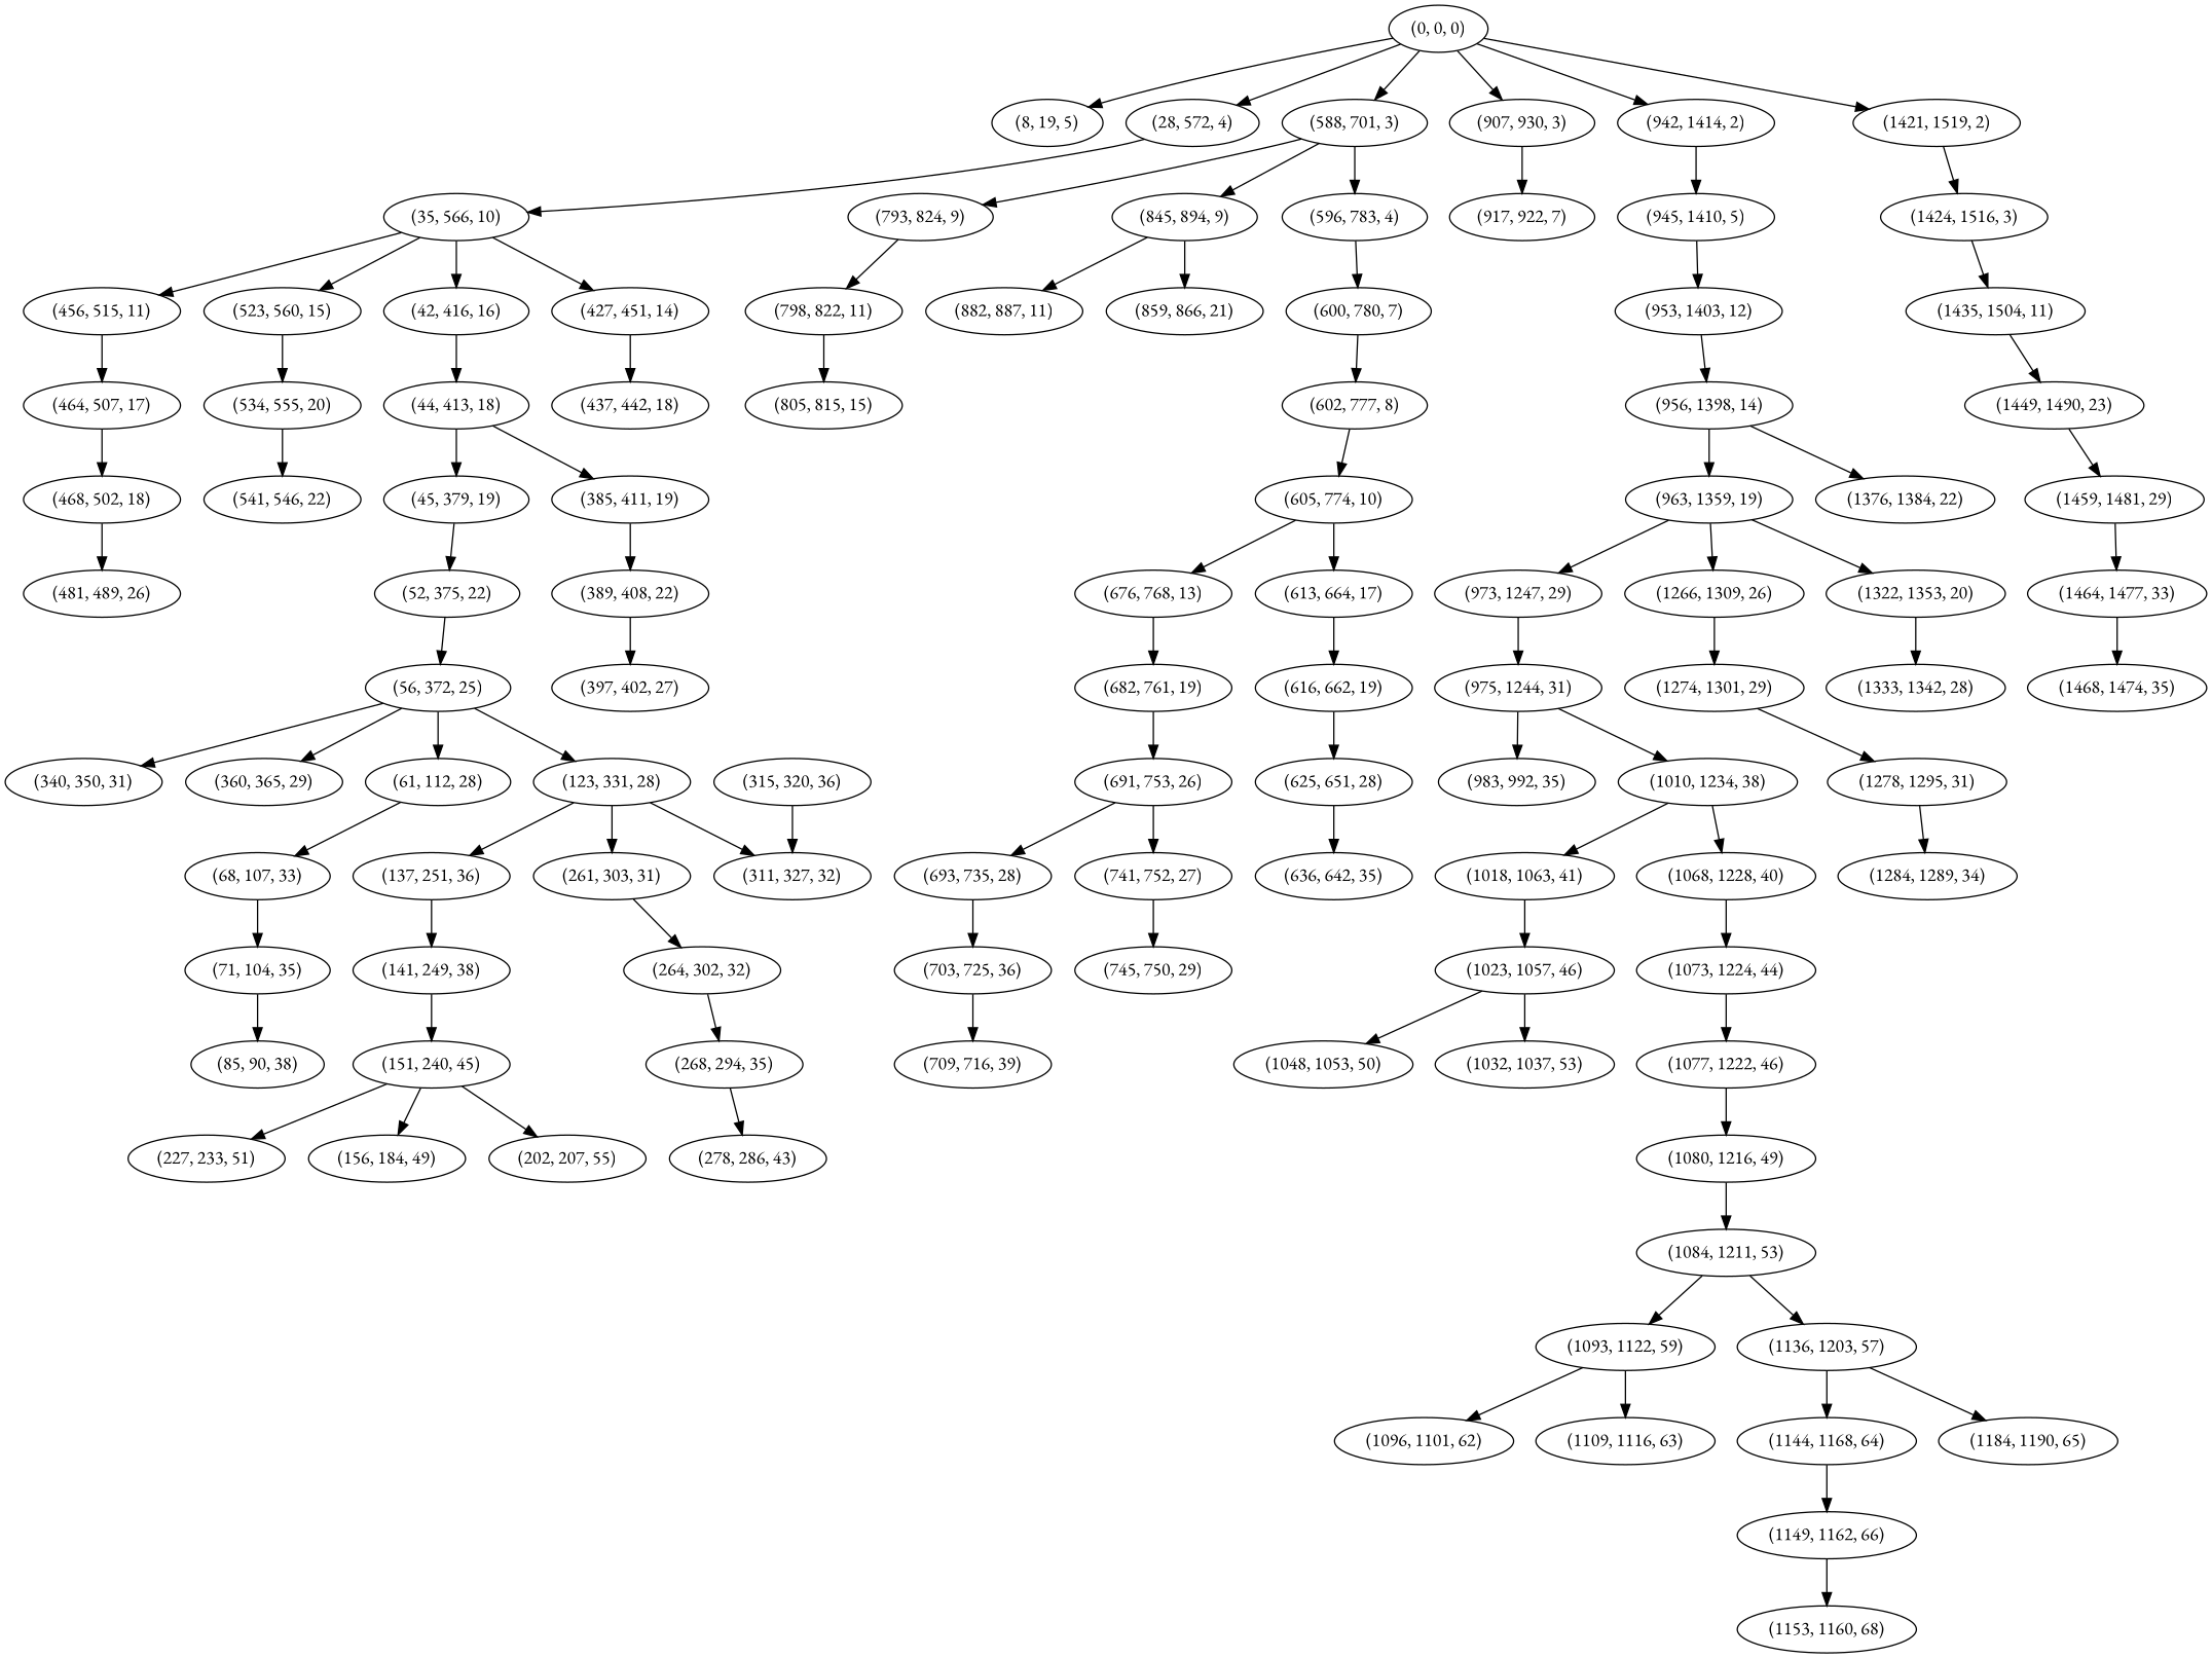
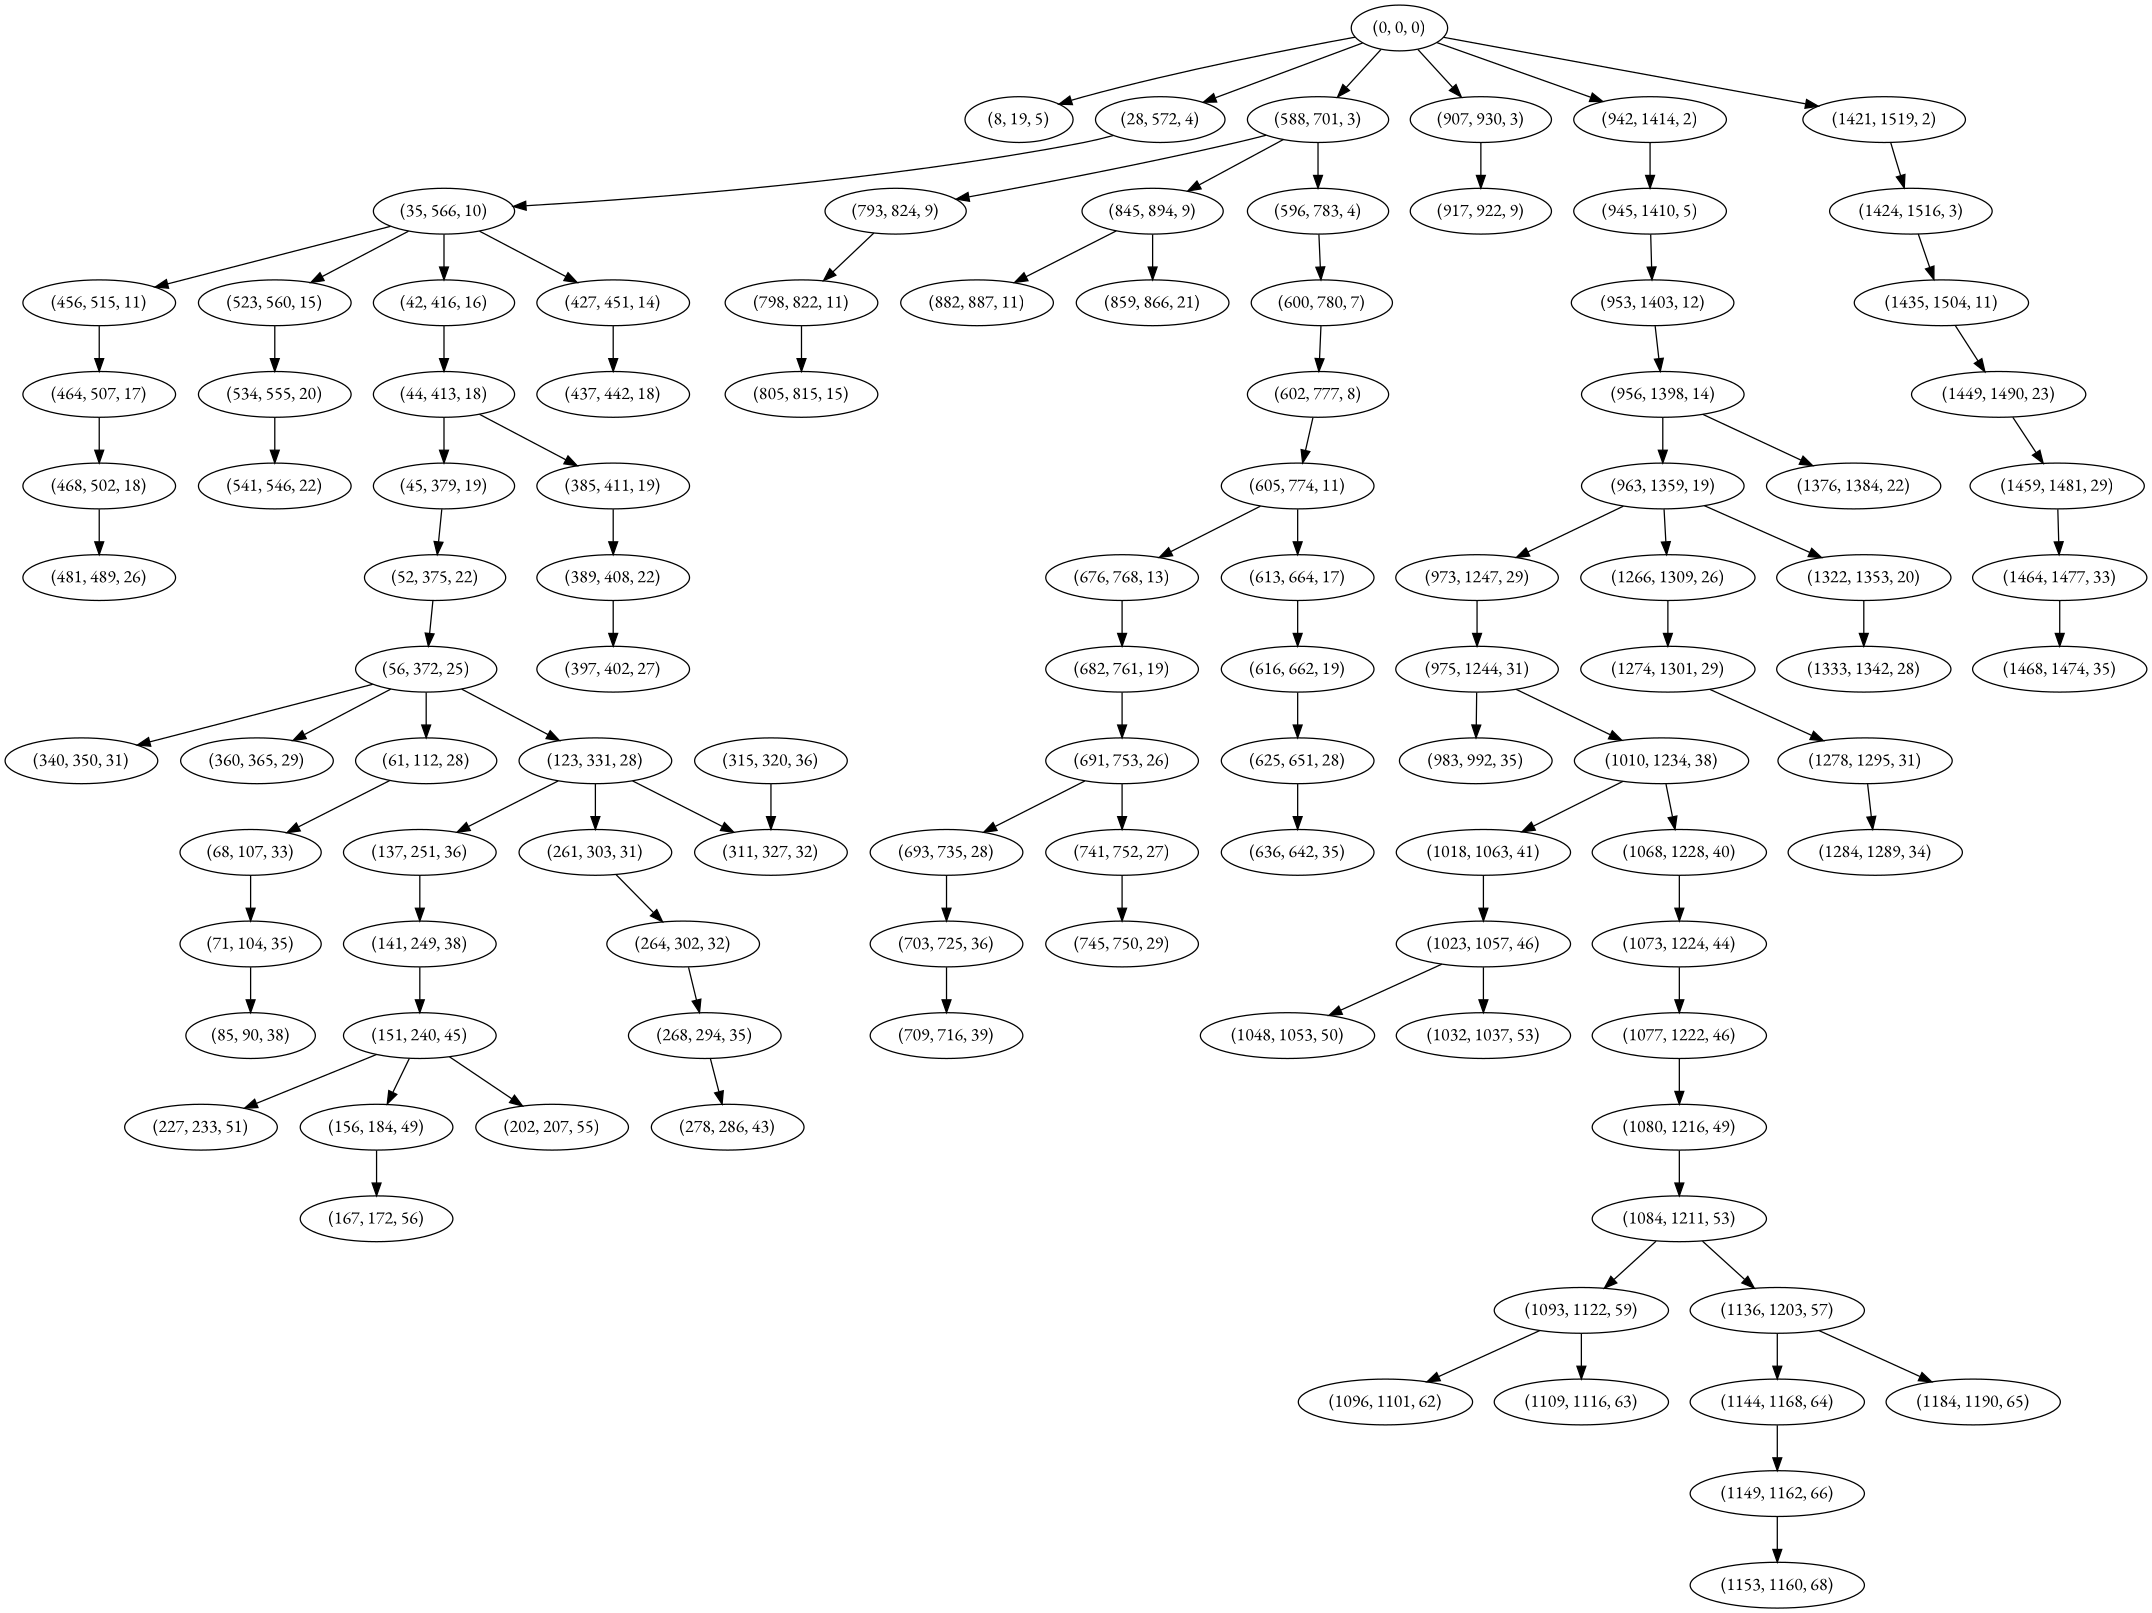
  digraph {
    fontname="EB Garamond"
    node [fontname="EB Garamond"]
    edge [fontname="EB Garamond"]
    "(0, 0, 0)"
    "(8, 19, 5)"
    "(28, 572, 4)"
    n4 [label="(588, 701, 3)"]
    "(907, 930, 3)"
    "(942, 1414, 2)"
    "(1421, 1519, 2)"
    "(35, 566, 10)"
    "(596, 783, 4)"
    "(793, 824, 9)"
    "(845, 894, 9)"
-   "(917, 922, 7)"
+   "(917, 922, 7)" [label="(917, 922, 9)"]
    "(945, 1410, 5)"
    "(1424, 1516, 3)"
    "(42, 416, 16)"
    "(427, 451, 14)"
    "(456, 515, 11)"
    "(523, 560, 15)"
    "(44, 413, 18)"
    "(437, 442, 18)"
    "(464, 507, 17)"
    "(534, 555, 20)"
    "(45, 379, 19)"
    "(385, 411, 19)"
    "(52, 375, 22)"
    "(389, 408, 22)"
    "(56, 372, 25)"
    "(61, 112, 28)"
    "(123, 331, 28)"
    "(340, 350, 31)"
    "(360, 365, 29)"
    "(68, 107, 33)"
    "(137, 251, 36)"
    "(261, 303, 31)"
    "(311, 327, 32)"
    "(71, 104, 35)"
    "(85, 90, 38)"
    "(141, 249, 38)"
    "(264, 302, 32)"
    "(151, 240, 45)"
    "(156, 184, 49)"
    "(202, 207, 55)"
    "(227, 233, 51)"
+   "(167, 172, 56)"
    "(268, 294, 35)"
    "(278, 286, 43)"
    "(315, 320, 36)"
    "(397, 402, 27)"
    "(468, 502, 18)"
    "(481, 489, 26)"
    "(541, 546, 22)"
    "(600, 780, 7)"
    "(798, 822, 11)"
    "(859, 866, 21)"
    "(882, 887, 11)"
    "(602, 777, 8)"
-   "(605, 774, 10)"
+   "(605, 774, 10)" [label="(605, 774, 11)"]
    "(613, 664, 17)"
    "(676, 768, 13)"
    "(616, 662, 19)"
    "(682, 761, 19)"
    "(625, 651, 28)"
    "(636, 642, 35)"
    "(691, 753, 26)"
    "(693, 735, 28)"
    "(741, 752, 27)"
    "(703, 725, 36)"
    "(745, 750, 29)"
    "(709, 716, 39)"
    "(805, 815, 15)"
    "(953, 1403, 12)"
    "(956, 1398, 14)"
    "(963, 1359, 19)"
    "(1376, 1384, 22)"
    "(973, 1247, 29)"
    "(1266, 1309, 26)"
    "(1322, 1353, 20)"
    "(975, 1244, 31)"
    "(1274, 1301, 29)"
    "(1333, 1342, 28)"
    "(983, 992, 35)"
    "(1010, 1234, 38)"
    "(1018, 1063, 41)"
    "(1068, 1228, 40)"
    "(1023, 1057, 46)"
    "(1073, 1224, 44)"
    "(1032, 1037, 53)"
    "(1048, 1053, 50)"
    "(1077, 1222, 46)"
    "(1080, 1216, 49)"
    "(1084, 1211, 53)"
    "(1093, 1122, 59)"
    "(1136, 1203, 57)"
    "(1096, 1101, 62)"
    "(1109, 1116, 63)"
    "(1144, 1168, 64)"
    "(1184, 1190, 65)"
    "(1149, 1162, 66)"
    "(1153, 1160, 68)"
    "(1278, 1295, 31)"
    "(1284, 1289, 34)"
    "(1435, 1504, 11)"
    "(1449, 1490, 23)"
    "(1459, 1481, 29)"
    "(1464, 1477, 33)"
    "(1468, 1474, 35)"
    "(0, 0, 0)" -> "(8, 19, 5)"
    "(0, 0, 0)" -> "(28, 572, 4)"
    "(0, 0, 0)" -> n4
    "(0, 0, 0)" -> "(907, 930, 3)"
    "(0, 0, 0)" -> "(942, 1414, 2)"
    "(0, 0, 0)" -> "(1421, 1519, 2)"
    "(28, 572, 4)" -> "(35, 566, 10)"
    n4 -> "(596, 783, 4)"
    n4 -> "(793, 824, 9)"
    n4 -> "(845, 894, 9)"
    "(907, 930, 3)" -> "(917, 922, 7)"
    "(942, 1414, 2)" -> "(945, 1410, 5)"
    "(1421, 1519, 2)" -> "(1424, 1516, 3)"
    "(35, 566, 10)" -> "(42, 416, 16)"
    "(35, 566, 10)" -> "(427, 451, 14)"
    "(35, 566, 10)" -> "(456, 515, 11)"
    "(35, 566, 10)" -> "(523, 560, 15)"
    "(596, 783, 4)" -> "(600, 780, 7)"
    "(793, 824, 9)" -> "(798, 822, 11)"
    "(845, 894, 9)" -> "(859, 866, 21)"
    "(845, 894, 9)" -> "(882, 887, 11)"
    "(945, 1410, 5)" -> "(953, 1403, 12)"
    "(1424, 1516, 3)" -> "(1435, 1504, 11)"
    "(42, 416, 16)" -> "(44, 413, 18)"
    "(427, 451, 14)" -> "(437, 442, 18)"
    "(456, 515, 11)" -> "(464, 507, 17)"
    "(523, 560, 15)" -> "(534, 555, 20)"
    "(44, 413, 18)" -> "(45, 379, 19)"
    "(44, 413, 18)" -> "(385, 411, 19)"
    "(464, 507, 17)" -> "(468, 502, 18)"
    "(534, 555, 20)" -> "(541, 546, 22)"
    "(45, 379, 19)" -> "(52, 375, 22)"
    "(385, 411, 19)" -> "(389, 408, 22)"
    "(52, 375, 22)" -> "(56, 372, 25)"
    "(389, 408, 22)" -> "(397, 402, 27)"
    "(56, 372, 25)" -> "(61, 112, 28)"
    "(56, 372, 25)" -> "(123, 331, 28)"
    "(56, 372, 25)" -> "(340, 350, 31)"
    "(56, 372, 25)" -> "(360, 365, 29)"
    "(61, 112, 28)" -> "(68, 107, 33)"
    "(123, 331, 28)" -> "(137, 251, 36)"
    "(123, 331, 28)" -> "(261, 303, 31)"
    "(123, 331, 28)" -> "(311, 327, 32)"
    "(68, 107, 33)" -> "(71, 104, 35)"
    "(137, 251, 36)" -> "(141, 249, 38)"
    "(261, 303, 31)" -> "(264, 302, 32)"
    "(71, 104, 35)" -> "(85, 90, 38)"
    "(141, 249, 38)" -> "(151, 240, 45)"
    "(264, 302, 32)" -> "(268, 294, 35)"
    "(151, 240, 45)" -> "(156, 184, 49)"
    "(151, 240, 45)" -> "(202, 207, 55)"
    "(151, 240, 45)" -> "(227, 233, 51)"
+   "(156, 184, 49)" -> "(167, 172, 56)"
    "(268, 294, 35)" -> "(278, 286, 43)"
    "(315, 320, 36)" -> "(311, 327, 32)"
    "(468, 502, 18)" -> "(481, 489, 26)"
    "(600, 780, 7)" -> "(602, 777, 8)"
    "(798, 822, 11)" -> "(805, 815, 15)"
    "(602, 777, 8)" -> "(605, 774, 10)"
    "(605, 774, 10)" -> "(613, 664, 17)"
    "(605, 774, 10)" -> "(676, 768, 13)"
    "(613, 664, 17)" -> "(616, 662, 19)"
    "(676, 768, 13)" -> "(682, 761, 19)"
    "(616, 662, 19)" -> "(625, 651, 28)"
    "(682, 761, 19)" -> "(691, 753, 26)"
    "(625, 651, 28)" -> "(636, 642, 35)"
    "(691, 753, 26)" -> "(693, 735, 28)"
    "(691, 753, 26)" -> "(741, 752, 27)"
    "(693, 735, 28)" -> "(703, 725, 36)"
    "(741, 752, 27)" -> "(745, 750, 29)"
    "(703, 725, 36)" -> "(709, 716, 39)"
    "(953, 1403, 12)" -> "(956, 1398, 14)"
    "(956, 1398, 14)" -> "(963, 1359, 19)"
    "(956, 1398, 14)" -> "(1376, 1384, 22)"
    "(963, 1359, 19)" -> "(973, 1247, 29)"
    "(963, 1359, 19)" -> "(1266, 1309, 26)"
    "(963, 1359, 19)" -> "(1322, 1353, 20)"
    "(973, 1247, 29)" -> "(975, 1244, 31)"
    "(1266, 1309, 26)" -> "(1274, 1301, 29)"
    "(1322, 1353, 20)" -> "(1333, 1342, 28)"
    "(975, 1244, 31)" -> "(983, 992, 35)"
    "(975, 1244, 31)" -> "(1010, 1234, 38)"
    "(1274, 1301, 29)" -> "(1278, 1295, 31)"
    "(1010, 1234, 38)" -> "(1018, 1063, 41)"
    "(1010, 1234, 38)" -> "(1068, 1228, 40)"
    "(1018, 1063, 41)" -> "(1023, 1057, 46)"
    "(1068, 1228, 40)" -> "(1073, 1224, 44)"
    "(1023, 1057, 46)" -> "(1032, 1037, 53)"
    "(1023, 1057, 46)" -> "(1048, 1053, 50)"
    "(1073, 1224, 44)" -> "(1077, 1222, 46)"
    "(1077, 1222, 46)" -> "(1080, 1216, 49)"
    "(1080, 1216, 49)" -> "(1084, 1211, 53)"
    "(1084, 1211, 53)" -> "(1093, 1122, 59)"
    "(1084, 1211, 53)" -> "(1136, 1203, 57)"
    "(1093, 1122, 59)" -> "(1096, 1101, 62)"
    "(1093, 1122, 59)" -> "(1109, 1116, 63)"
    "(1136, 1203, 57)" -> "(1144, 1168, 64)"
    "(1136, 1203, 57)" -> "(1184, 1190, 65)"
    "(1144, 1168, 64)" -> "(1149, 1162, 66)"
    "(1149, 1162, 66)" -> "(1153, 1160, 68)"
    "(1278, 1295, 31)" -> "(1284, 1289, 34)"
    "(1435, 1504, 11)" -> "(1449, 1490, 23)"
    "(1449, 1490, 23)" -> "(1459, 1481, 29)"
    "(1459, 1481, 29)" -> "(1464, 1477, 33)"
    "(1464, 1477, 33)" -> "(1468, 1474, 35)"
  }
